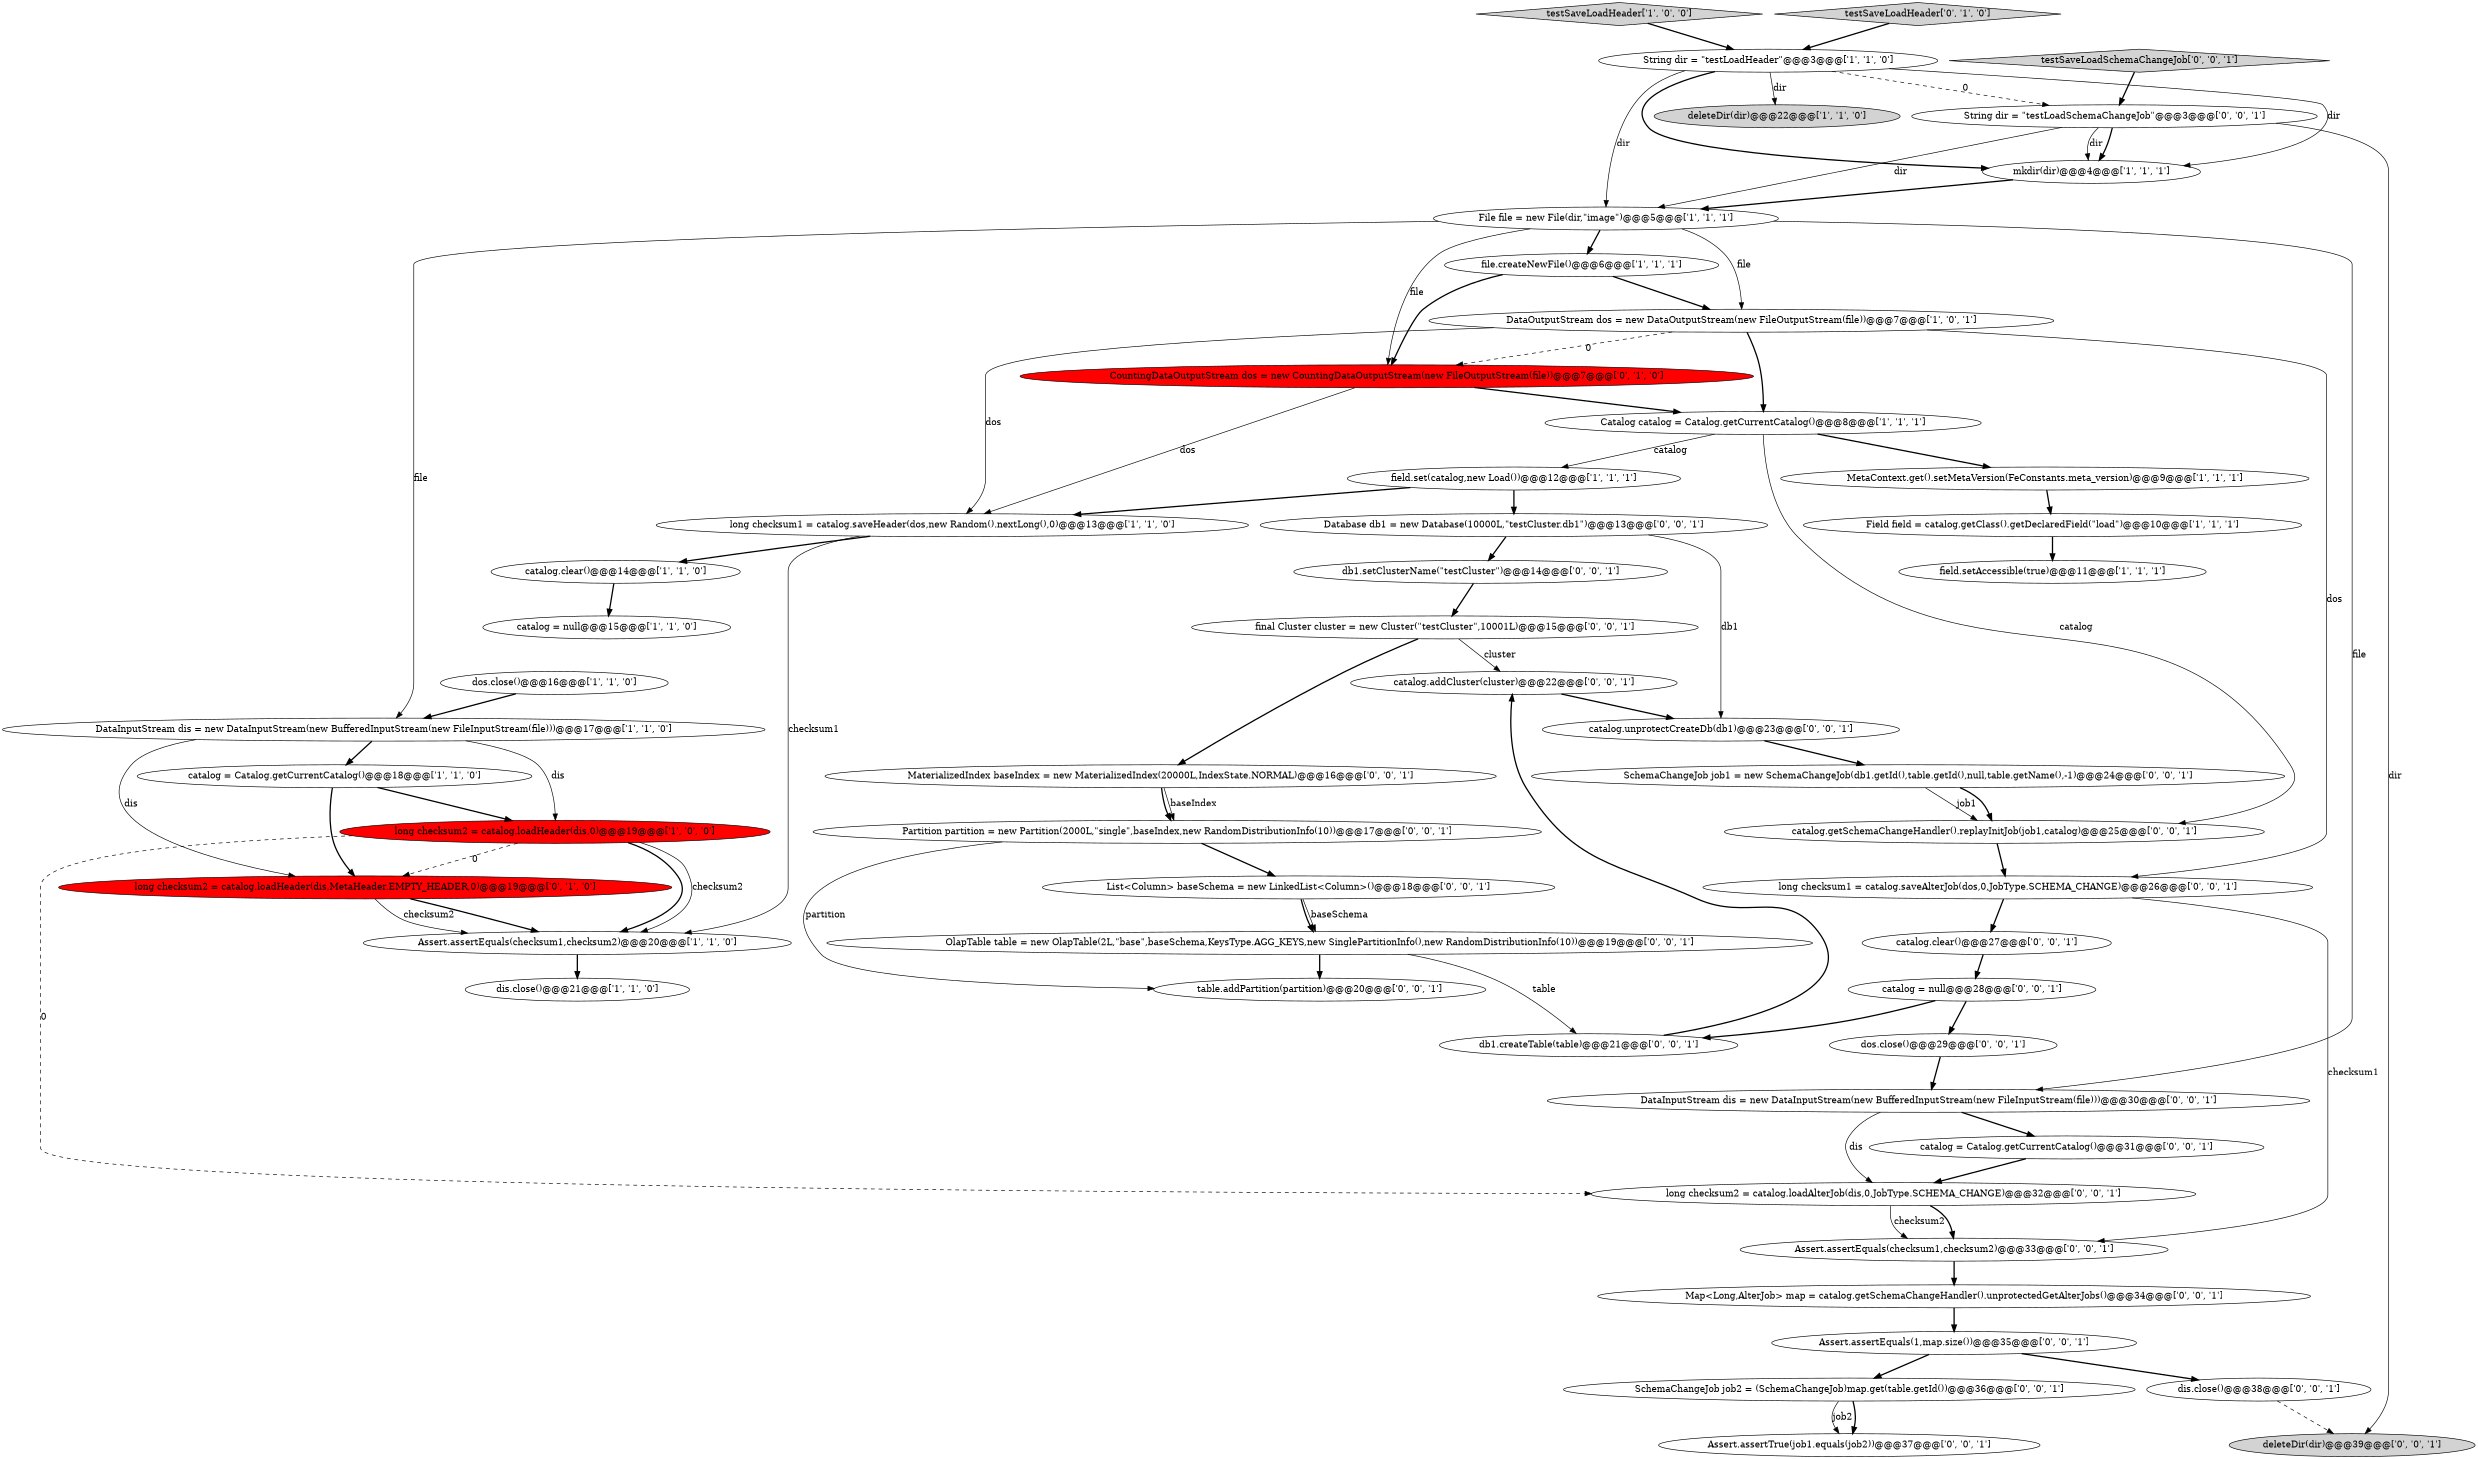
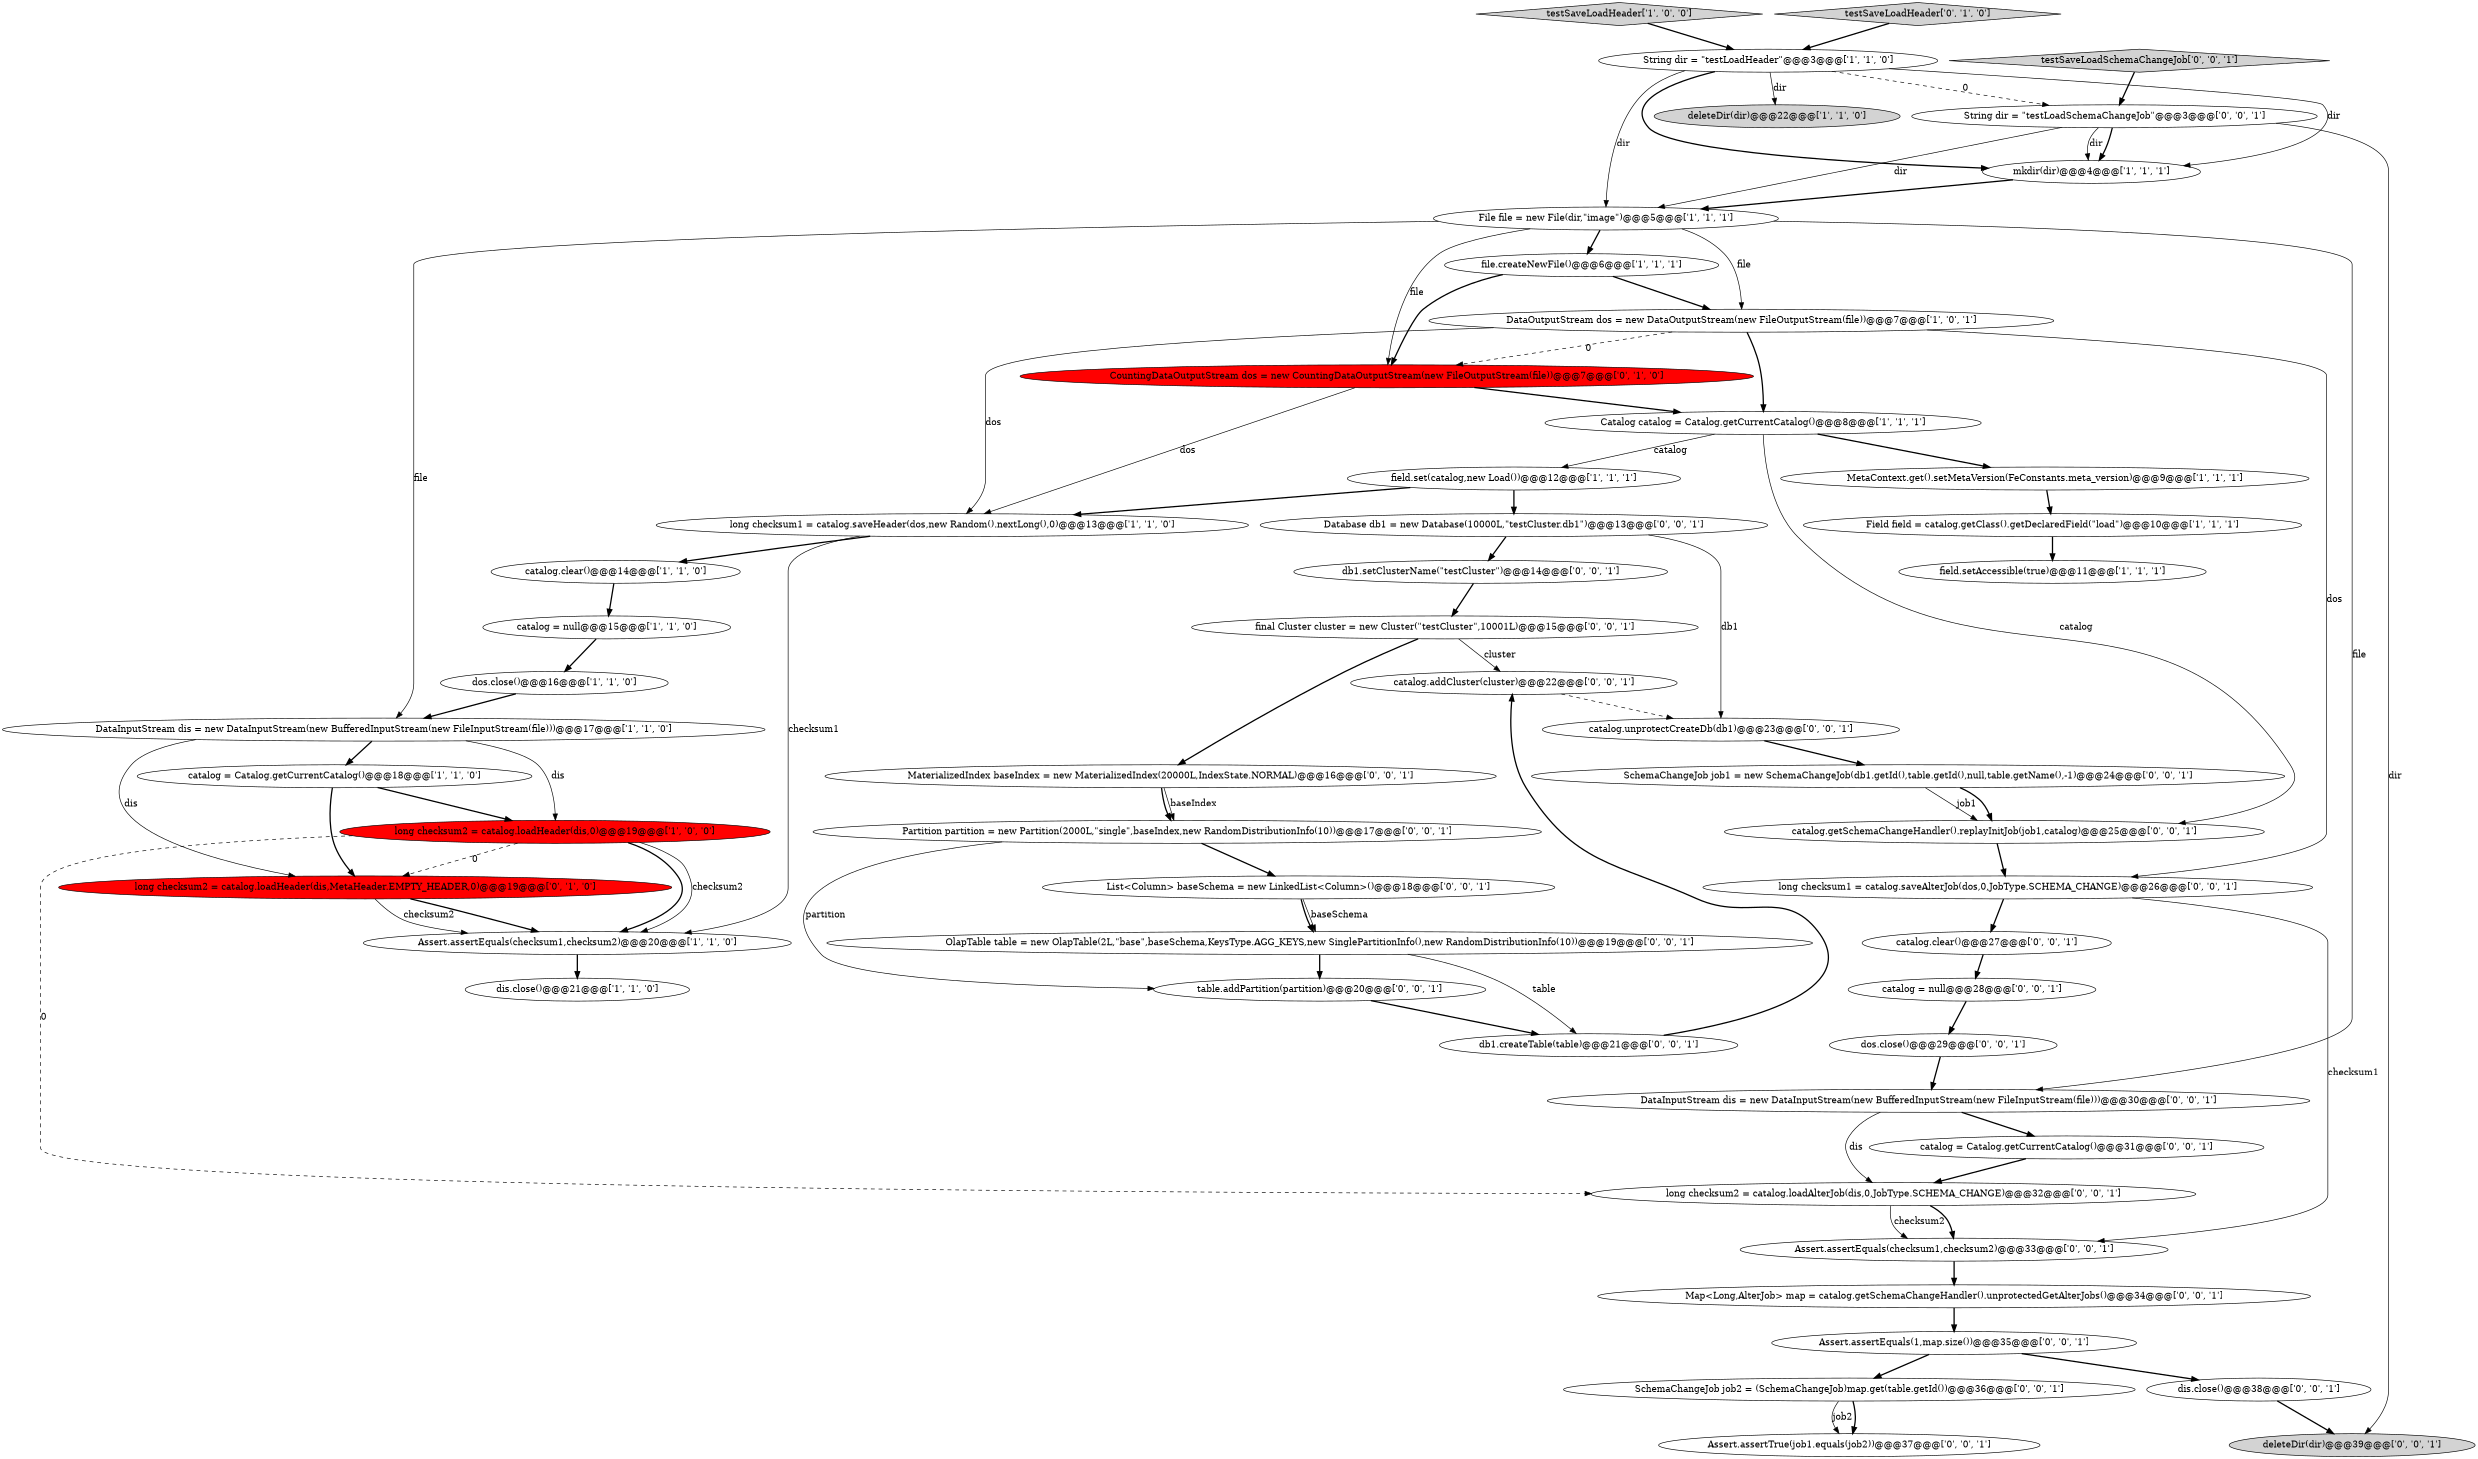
  digraph {
    node [fillcolor=white shape=ellipse style=filled]
    edge [style=bold]
    n1 [label="mkdir(dir)@@@4@@@['1', '1', '1']"]
    n2 [label="File file = new File(dir,\"image\")@@@5@@@['1', '1', '1']"]
    n3 [label="DataInputStream dis = new DataInputStream(new BufferedInputStream(new FileInputStream(file)))@@@30@@@['0', '0', '1']"]
    n4 [label="file.createNewFile()@@@6@@@['1', '1', '1']"]
    n5 [label="DataOutputStream dos = new DataOutputStream(new FileOutputStream(file))@@@7@@@['1', '0', '1']"]
    n6 [fillcolor=red label="CountingDataOutputStream dos = new CountingDataOutputStream(new FileOutputStream(file))@@@7@@@['0', '1', '0']"]
    n7 [label="DataInputStream dis = new DataInputStream(new BufferedInputStream(new FileInputStream(file)))@@@17@@@['1', '1', '0']"]
    n8 [fillcolor=lightgray label="testSaveLoadHeader['1', '0', '0']" shape=diamond]
    n9 [label="String dir = \"testLoadHeader\"@@@3@@@['1', '1', '0']"]
    n10 [label="String dir = \"testLoadSchemaChangeJob\"@@@3@@@['0', '0', '1']"]
    n11 [fillcolor=lightgray label="deleteDir(dir)@@@22@@@['1', '1', '0']"]
    n12 [fillcolor=red label="long checksum2 = catalog.loadHeader(dis,MetaHeader.EMPTY_HEADER,0)@@@19@@@['0', '1', '0']"]
    n13 [label="Assert.assertEquals(checksum1,checksum2)@@@20@@@['1', '1', '0']"]
    n14 [label="dis.close()@@@21@@@['1', '1', '0']"]
    n15 [label="field.set(catalog,new Load())@@@12@@@['1', '1', '1']"]
    n16 [label="long checksum1 = catalog.saveHeader(dos,new Random().nextLong(),0)@@@13@@@['1', '1', '0']"]
    n17 [label="Database db1 = new Database(10000L,\"testCluster.db1\")@@@13@@@['0', '0', '1']"]
    n18 [label="catalog.clear()@@@14@@@['1', '1', '0']"]
    n19 [label="db1.setClusterName(\"testCluster\")@@@14@@@['0', '0', '1']"]
    n20 [label="catalog.unprotectCreateDb(db1)@@@23@@@['0', '0', '1']"]
    n21 [label="long checksum2 = catalog.loadAlterJob(dis,0,JobType.SCHEMA_CHANGE)@@@32@@@['0', '0', '1']"]
    n22 [label="catalog = Catalog.getCurrentCatalog()@@@31@@@['0', '0', '1']"]
    n23 [label="Assert.assertEquals(checksum1,checksum2)@@@33@@@['0', '0', '1']"]
    n24 [label="Catalog catalog = Catalog.getCurrentCatalog()@@@8@@@['1', '1', '1']"]
    n25 [label="long checksum1 = catalog.saveAlterJob(dos,0,JobType.SCHEMA_CHANGE)@@@26@@@['0', '0', '1']"]
    n26 [fillcolor=red label="long checksum2 = catalog.loadHeader(dis,0)@@@19@@@['1', '0', '0']"]
    n27 [label="Map<Long,AlterJob> map = catalog.getSchemaChangeHandler().unprotectedGetAlterJobs()@@@34@@@['0', '0', '1']"]
    n28 [label="db1.createTable(table)@@@21@@@['0', '0', '1']"]
    n29 [label="catalog.addCluster(cluster)@@@22@@@['0', '0', '1']"]
    n30 [fillcolor=lightgray label="deleteDir(dir)@@@39@@@['0', '0', '1']"]
    n31 [fillcolor=lightgray label="testSaveLoadSchemaChangeJob['0', '0', '1']" shape=diamond]
    n32 [label="Partition partition = new Partition(2000L,\"single\",baseIndex,new RandomDistributionInfo(10))@@@17@@@['0', '0', '1']"]
    n33 [label="List<Column> baseSchema = new LinkedList<Column>()@@@18@@@['0', '0', '1']"]
    n34 [label="table.addPartition(partition)@@@20@@@['0', '0', '1']"]
    n35 [label="OlapTable table = new OlapTable(2L,\"base\",baseSchema,KeysType.AGG_KEYS,new SinglePartitionInfo(),new RandomDistributionInfo(10))@@@19@@@['0', '0', '1']"]
    n36 [fillcolor=lightgray label="testSaveLoadHeader['0', '1', '0']" shape=diamond]
    n37 [label="catalog.clear()@@@27@@@['0', '0', '1']"]
    n38 [label="catalog = null@@@28@@@['0', '0', '1']"]
    n39 [label="dos.close()@@@29@@@['0', '0', '1']"]
    n40 [label="catalog = Catalog.getCurrentCatalog()@@@18@@@['1', '1', '0']"]
    n41 [label="catalog = null@@@15@@@['1', '1', '0']"]
    n42 [label="dos.close()@@@16@@@['1', '1', '0']"]
    n43 [label="dis.close()@@@38@@@['0', '0', '1']"]
    n44 [label="MetaContext.get().setMetaVersion(FeConstants.meta_version)@@@9@@@['1', '1', '1']"]
    n45 [label="Field field = catalog.getClass().getDeclaredField(\"load\")@@@10@@@['1', '1', '1']"]
    n46 [label="field.setAccessible(true)@@@11@@@['1', '1', '1']"]
    n47 [label="catalog.getSchemaChangeHandler().replayInitJob(job1,catalog)@@@25@@@['0', '0', '1']"]
    n48 [label="Assert.assertTrue(job1.equals(job2))@@@37@@@['0', '0', '1']"]
    n49 [label="MaterializedIndex baseIndex = new MaterializedIndex(20000L,IndexState.NORMAL)@@@16@@@['0', '0', '1']"]
    n50 [label="SchemaChangeJob job2 = (SchemaChangeJob)map.get(table.getId())@@@36@@@['0', '0', '1']"]
    n51 [label="final Cluster cluster = new Cluster(\"testCluster\",10001L)@@@15@@@['0', '0', '1']"]
    n52 [label="SchemaChangeJob job1 = new SchemaChangeJob(db1.getId(),table.getId(),null,table.getName(),-1)@@@24@@@['0', '0', '1']"]
    n53 [label="Assert.assertEquals(1,map.size())@@@35@@@['0', '0', '1']"]
    n1 -> n2
    n2 -> n3 [label=file style=solid]
    n2 -> n4
    n2 -> n5 [label=file style=solid]
    n2 -> n6 [label=file style=solid]
    n2 -> n7 [label=file style=solid]
    n3 -> n21 [label=dis style=solid]
    n3 -> n22
    n4 -> n5
    n4 -> n6
    n5 -> n6 [label=0 style=dashed]
    n5 -> n16 [label=dos style=solid]
    n5 -> n24
    n5 -> n25 [label=dos style=solid]
    n6 -> n16 [label=dos style=solid]
    n6 -> n24
    n7 -> n12 [label=dis style=solid]
    n7 -> n26 [label=dis style=solid]
    n7 -> n40
    n8 -> n9
    n9 -> n1
    n9 -> n1 [label=dir style=solid]
    n9 -> n2 [label=dir style=solid]
    n9 -> n10 [label=0 style=dashed]
    n9 -> n11 [label=dir style=solid]
    n10 -> n1
    n10 -> n1 [label=dir style=solid]
    n10 -> n2 [label=dir style=solid]
    n10 -> n30 [label=dir style=solid]
    n12 -> n13
    n12 -> n13 [label=checksum2 style=solid]
    n13 -> n14
    n15 -> n16
    n15 -> n17
    n16 -> n13 [label=checksum1 style=solid]
    n16 -> n18
    n17 -> n19
    n17 -> n20 [label=db1 style=solid]
    n18 -> n41
    n19 -> n51
    n20 -> n52
    n21 -> n23 [label=checksum2 style=solid]
    n21 -> n23
    n22 -> n21
    n23 -> n27
    n24 -> n15 [label=catalog style=solid]
    n24 -> n44
    n24 -> n47 [label=catalog style=solid]
    n25 -> n23 [label=checksum1 style=solid]
    n25 -> n37
    n26 -> n12 [label=0 style=dashed]
    n26 -> n13
    n26 -> n13 [label=checksum2 style=solid]
    n26 -> n21 [label=0 style=dashed]
    n27 -> n53
    n28 -> n29
-   n29 -> n20
+   n29 -> n20 [style=dashed]
    n31 -> n10
    n32 -> n33
    n32 -> n34 [label=partition style=solid]
    n33 -> n35
    n33 -> n35 [label=baseSchema style=solid]
-   n38 -> n28
+   n34 -> n28
    n35 -> n28 [label=table style=solid]
    n35 -> n34
    n36 -> n9
    n37 -> n38
    n38 -> n39
    n39 -> n3
    n40 -> n12
    n40 -> n26
+   n41 -> n42
    n42 -> n7
-   n43 -> n30 [style=dashed]
+   n43 -> n30
    n44 -> n45
    n45 -> n46
    n47 -> n25
    n49 -> n32
    n49 -> n32 [label=baseIndex style=solid]
    n50 -> n48
    n50 -> n48 [label=job2 style=solid]
    n51 -> n29 [label=cluster style=solid]
    n51 -> n49
    n52 -> n47 [label=job1 style=solid]
    n52 -> n47
    n53 -> n43
    n53 -> n50
  }
